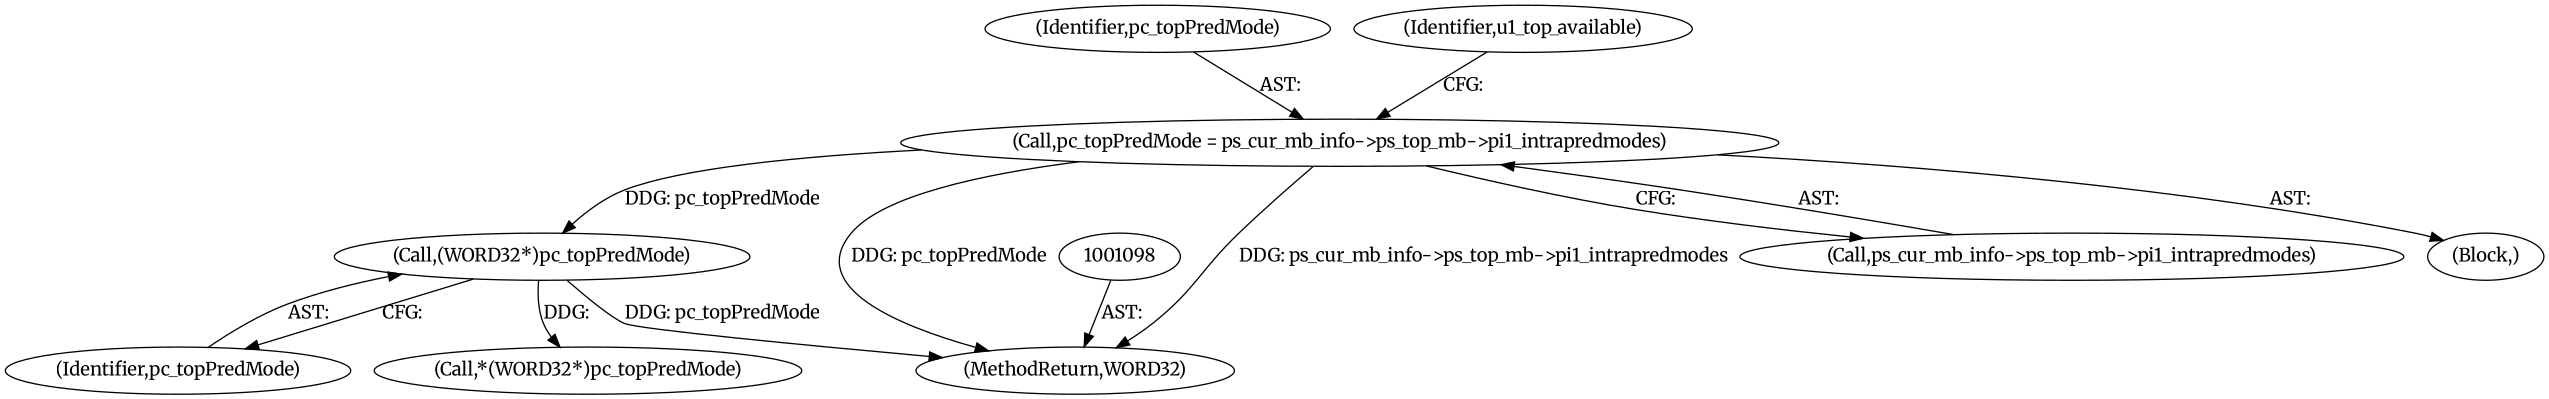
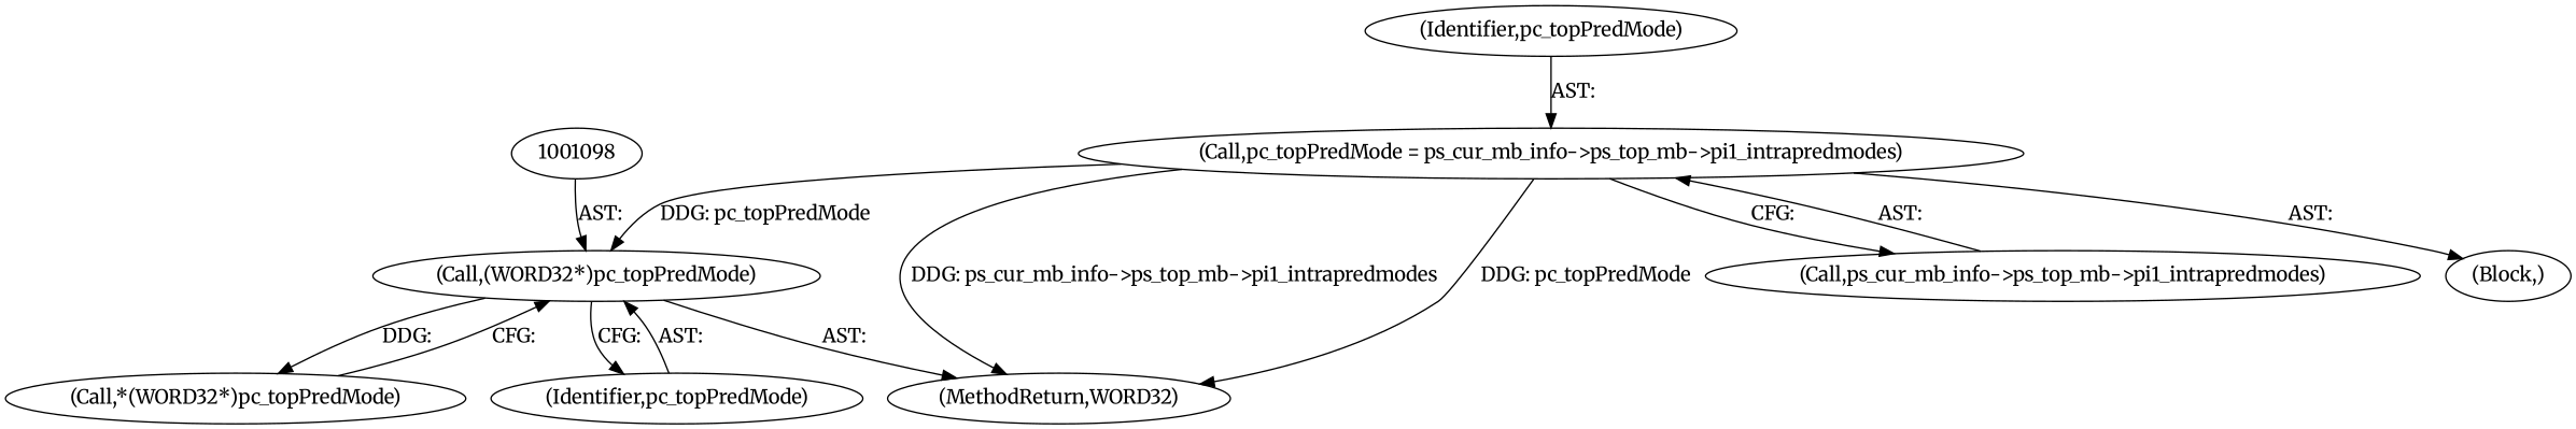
  digraph {
    fontname=Merriweather
    node [fontname=Merriweather]
    edge [fontname=Merriweather]
    n1 [label="(Call,pc_topPredMode = ps_cur_mb_info->ps_top_mb->pi1_intrapredmodes)"]
    n2 [label="(Call,(WORD32*)pc_topPredMode)"]
    n3 [label="(MethodReturn,WORD32)"]
    n4 [label="(Call,ps_cur_mb_info->ps_top_mb->pi1_intrapredmodes)"]
    n5 [label="(Block,)"]
    n6 [label="(Call,*(WORD32*)pc_topPredMode)"]
    n7 [label="(Identifier,pc_topPredMode)"]
    n8 [label="(Identifier,pc_topPredMode)"]
-   n9 [label="(Identifier,u1_top_available)"]
    1001098
    n1 -> n2 [label="DDG: pc_topPredMode"]
    n1 -> n3 [label="DDG: ps_cur_mb_info->ps_top_mb->pi1_intrapredmodes"]
    n1 -> n3 [label="DDG: pc_topPredMode"]
    n1 -> n4 [label="CFG: "]
    n1 -> n5 [label="AST: "]
-   n2 -> n3 [label="DDG: pc_topPredMode"]
+   n2 -> n3 [label="AST: "]
    n2 -> n6 [label="DDG: "]
    n2 -> n7 [label="CFG: "]
    n4 -> n1 [label="AST: "]
+   n6 -> n2 [label="CFG: "]
    n7 -> n2 [label="AST: "]
    n8 -> n1 [label="AST: "]
-   n9 -> n1 [label="CFG: "]
-   1001098 -> n3 [label="AST: "]
+   1001098 -> n2 [label="AST: "]
  }
